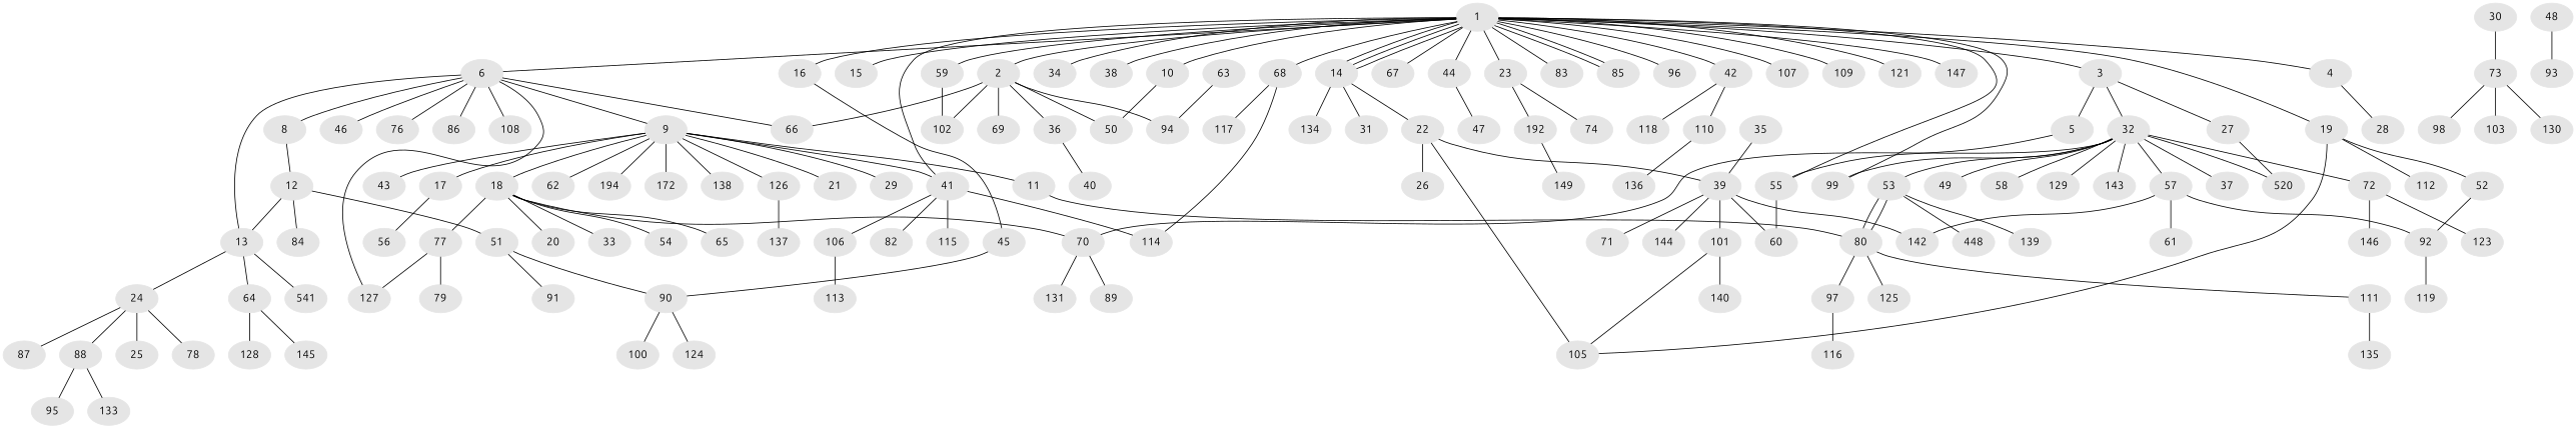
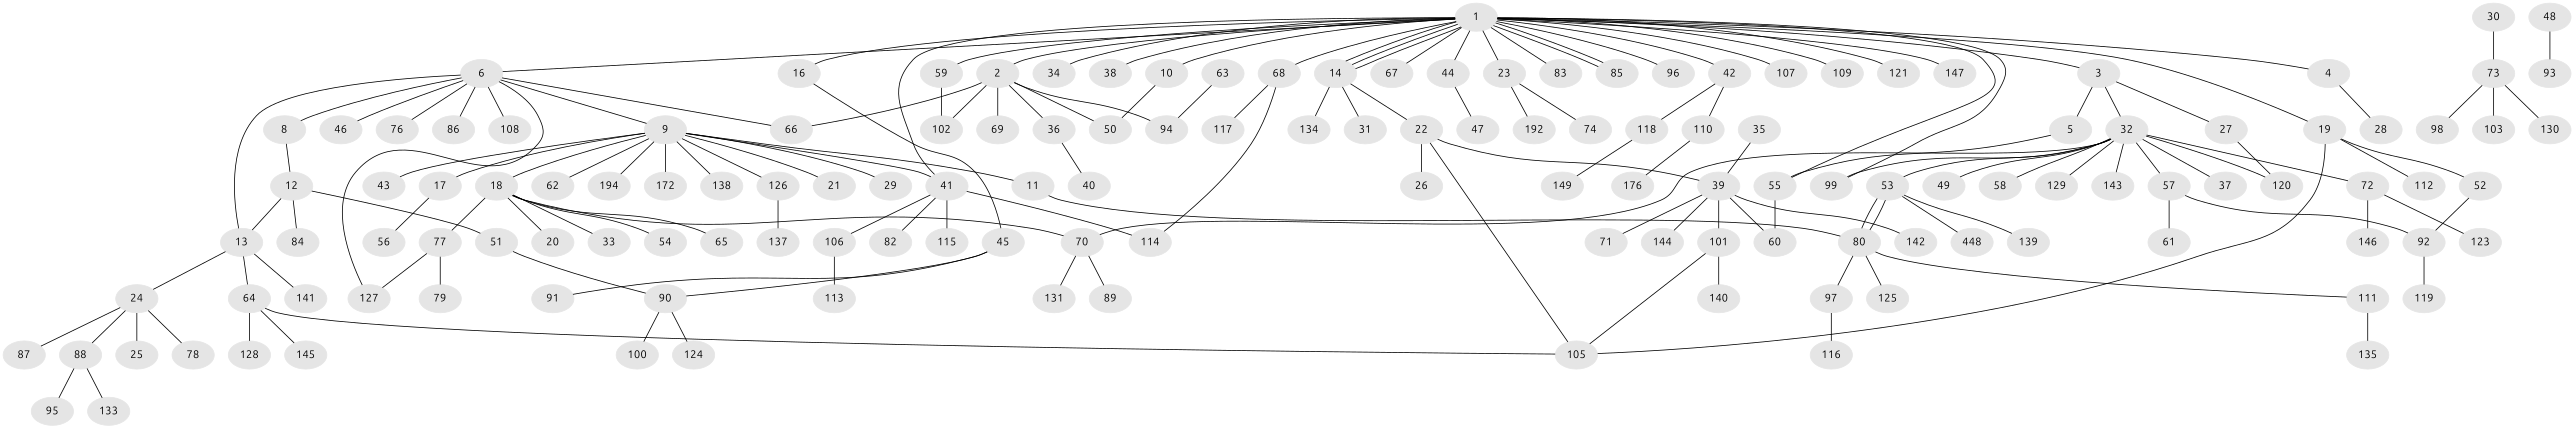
  graph {
    fontname=Ubuntu
    node [color=gray90 fontname=Ubuntu style=filled]
    edge [fontname=Ubuntu]
    1
    2
    3
    4
    6
    10
    14
-   15
    16
    19
    23
    34
    38
    41
    42
    44
    55
    59
    67
    68
    83
    85
    96
    99
    107
    109
    121
    147
    36
    50
    69
    94
    102
    66
    5
    27
    32
    28
    8
    9
    13
    46
    76
    86
    108
    127
    22
    31
    134
    45
    52
    105
    112
    74
    n55 [label=192]
    82
    106
    114
    115
    110
    118
    47
    60
    117
    40
-   120 [label=520]
+   120
    143
    70
    37
    49
    53
    57
    58
    72
    129
    12
    11
    17
    18
    21
    29
    43
    62
    n84 [label=194]
    126
    n86 [label=172]
    138
    24
    64
-   141 [label=541]
+   141
    51
    84
    90
    91
    80
    56
    20
    33
    54
    65
    77
    137
    30
    73
    97
    111
    125
    25
    78
    87
    88
    128
    145
    26
    39
    35
    48
    93
    89
    131
    79
    92
    71
    101
    142
    144
    149
    95
    133
    98
    103
    130
    139
    n134 [label=448]
    61
    123
    146
    140
    113
-   136
+   136 [label=176]
    100
    124
    119
    63
    116
    135
    1 -- 2
    1 -- 3
    1 -- 4
    1 -- 6
    1 -- 10
    1 -- 14
    1 -- 14
    1 -- 14
-   1 -- 15
    1 -- 16
    1 -- 19
    1 -- 23
    1 -- 34
    1 -- 38
    1 -- 41
    1 -- 42
    1 -- 44
    1 -- 55
    1 -- 59
    1 -- 67
    1 -- 68
    1 -- 83
    1 -- 85
    1 -- 85
    1 -- 96
    1 -- 99
    1 -- 107
    1 -- 109
    1 -- 121
    1 -- 147
    2 -- 36
    2 -- 50
    2 -- 69
    2 -- 94
    2 -- 102
    2 -- 66
    3 -- 5
    3 -- 27
    3 -- 32
    4 -- 28
    6 -- 66
    6 -- 8
    6 -- 9
    6 -- 13
    6 -- 46
    6 -- 76
    6 -- 86
    6 -- 108
    6 -- 127
    10 -- 50
    14 -- 22
    14 -- 31
    14 -- 134
    16 -- 45
    19 -- 52
    19 -- 105
    19 -- 112
    23 -- 74
    23 -- n55
    41 -- 82
    41 -- 106
    41 -- 114
    41 -- 115
    42 -- 110
    42 -- 118
    44 -- 47
    55 -- 60
    59 -- 102
    68 -- 114
    68 -- 117
    36 -- 40
    5 -- 55
    27 -- 120
    32 -- 99
    32 -- 120
    32 -- 143
    32 -- 70
    32 -- 37
    32 -- 49
    32 -- 53
    32 -- 57
    32 -- 58
    32 -- 72
    32 -- 129
    8 -- 12
    9 -- 41
    9 -- 11
    9 -- 17
    9 -- 18
    9 -- 21
    9 -- 29
    9 -- 43
    9 -- 62
    9 -- n84
    9 -- 126
    9 -- n86
    9 -- 138
    13 -- 24
    13 -- 64
    13 -- 141
    22 -- 105
    22 -- 26
    22 -- 39
    45 -- 90
    52 -- 92
-   n55 -- 149
+   118 -- 149
    106 -- 113
    110 -- 136
    70 -- 89
    70 -- 131
    53 -- 80
    53 -- 80
    53 -- 139
    53 -- n134
    57 -- 92
-   57 -- 142
    57 -- 61
    72 -- 123
    72 -- 146
    12 -- 13
    12 -- 51
    12 -- 84
    11 -- 80
    17 -- 56
    18 -- 70
    18 -- 20
    18 -- 33
    18 -- 54
    18 -- 65
    18 -- 77
    126 -- 137
    24 -- 25
    24 -- 78
    24 -- 87
    24 -- 88
+   64 -- 105
    64 -- 128
    64 -- 145
    51 -- 90
-   51 -- 91
+   45 -- 91
    90 -- 100
    90 -- 124
    80 -- 97
    80 -- 111
    80 -- 125
    77 -- 127
    77 -- 79
    30 -- 73
    73 -- 98
    73 -- 103
    73 -- 130
    97 -- 116
    111 -- 135
    88 -- 95
    88 -- 133
    39 -- 60
    39 -- 71
    39 -- 101
    39 -- 142
    39 -- 144
    35 -- 39
    48 -- 93
    92 -- 119
    101 -- 105
    101 -- 140
    63 -- 94
  }
